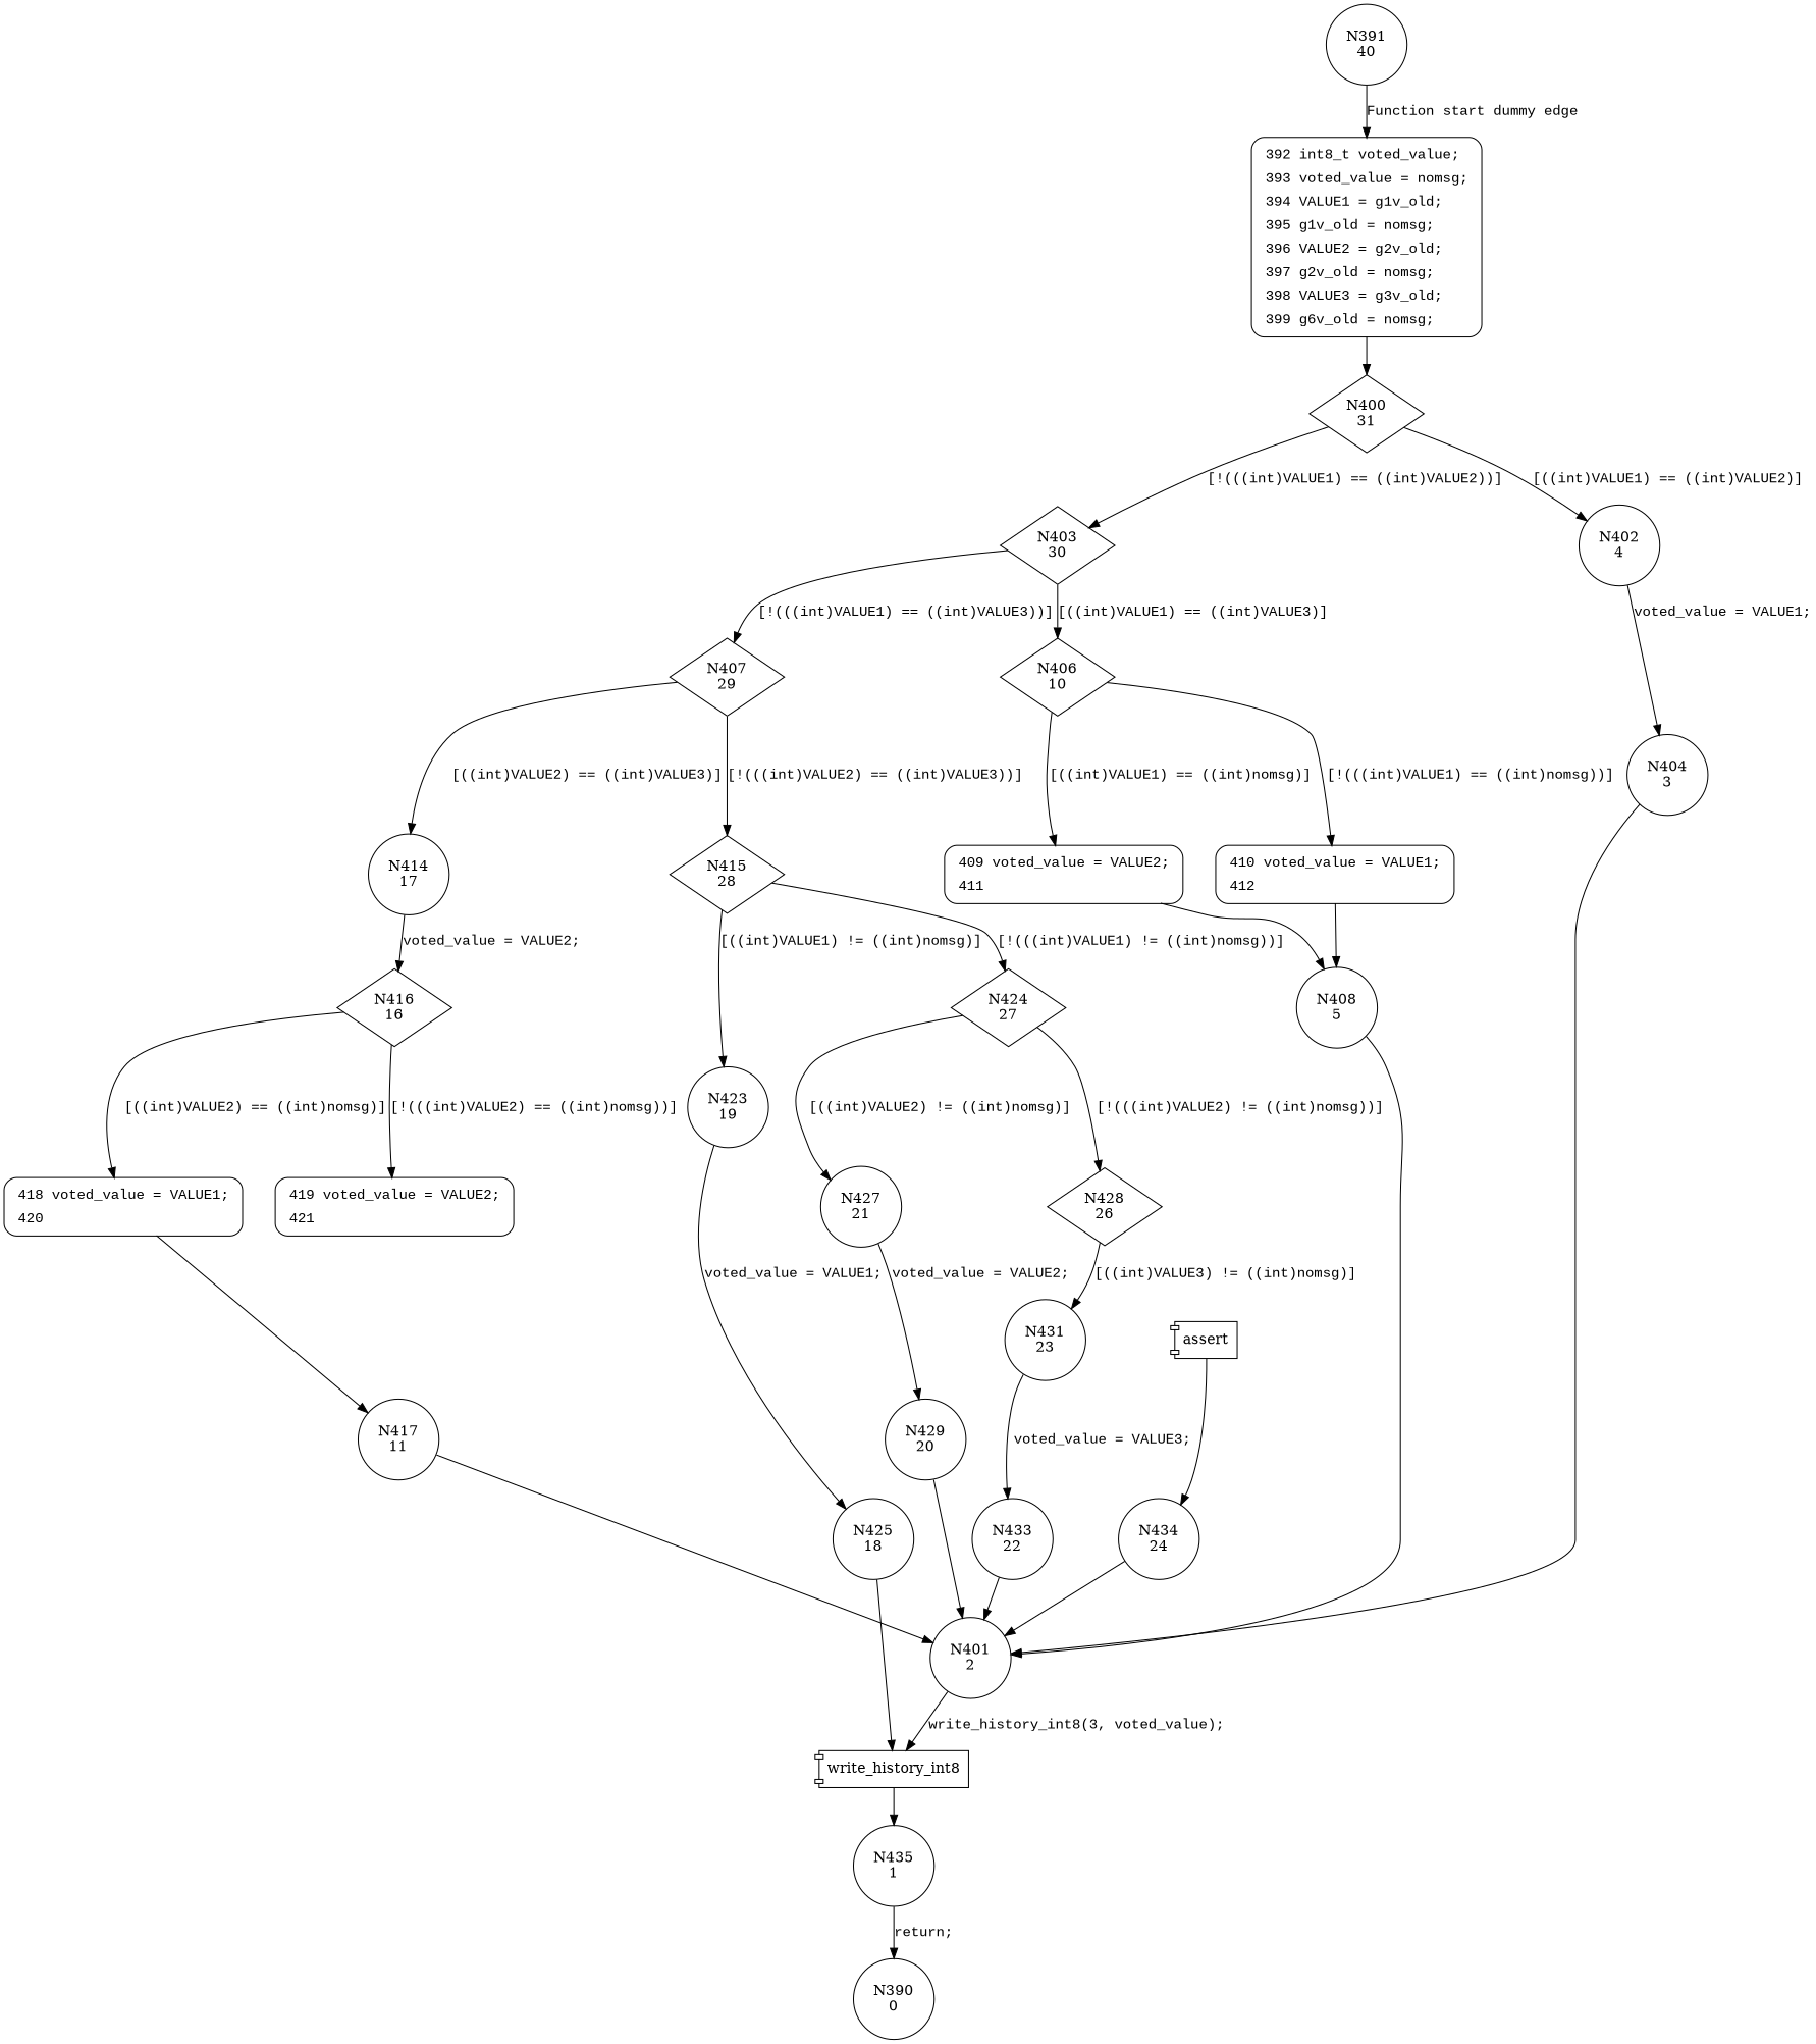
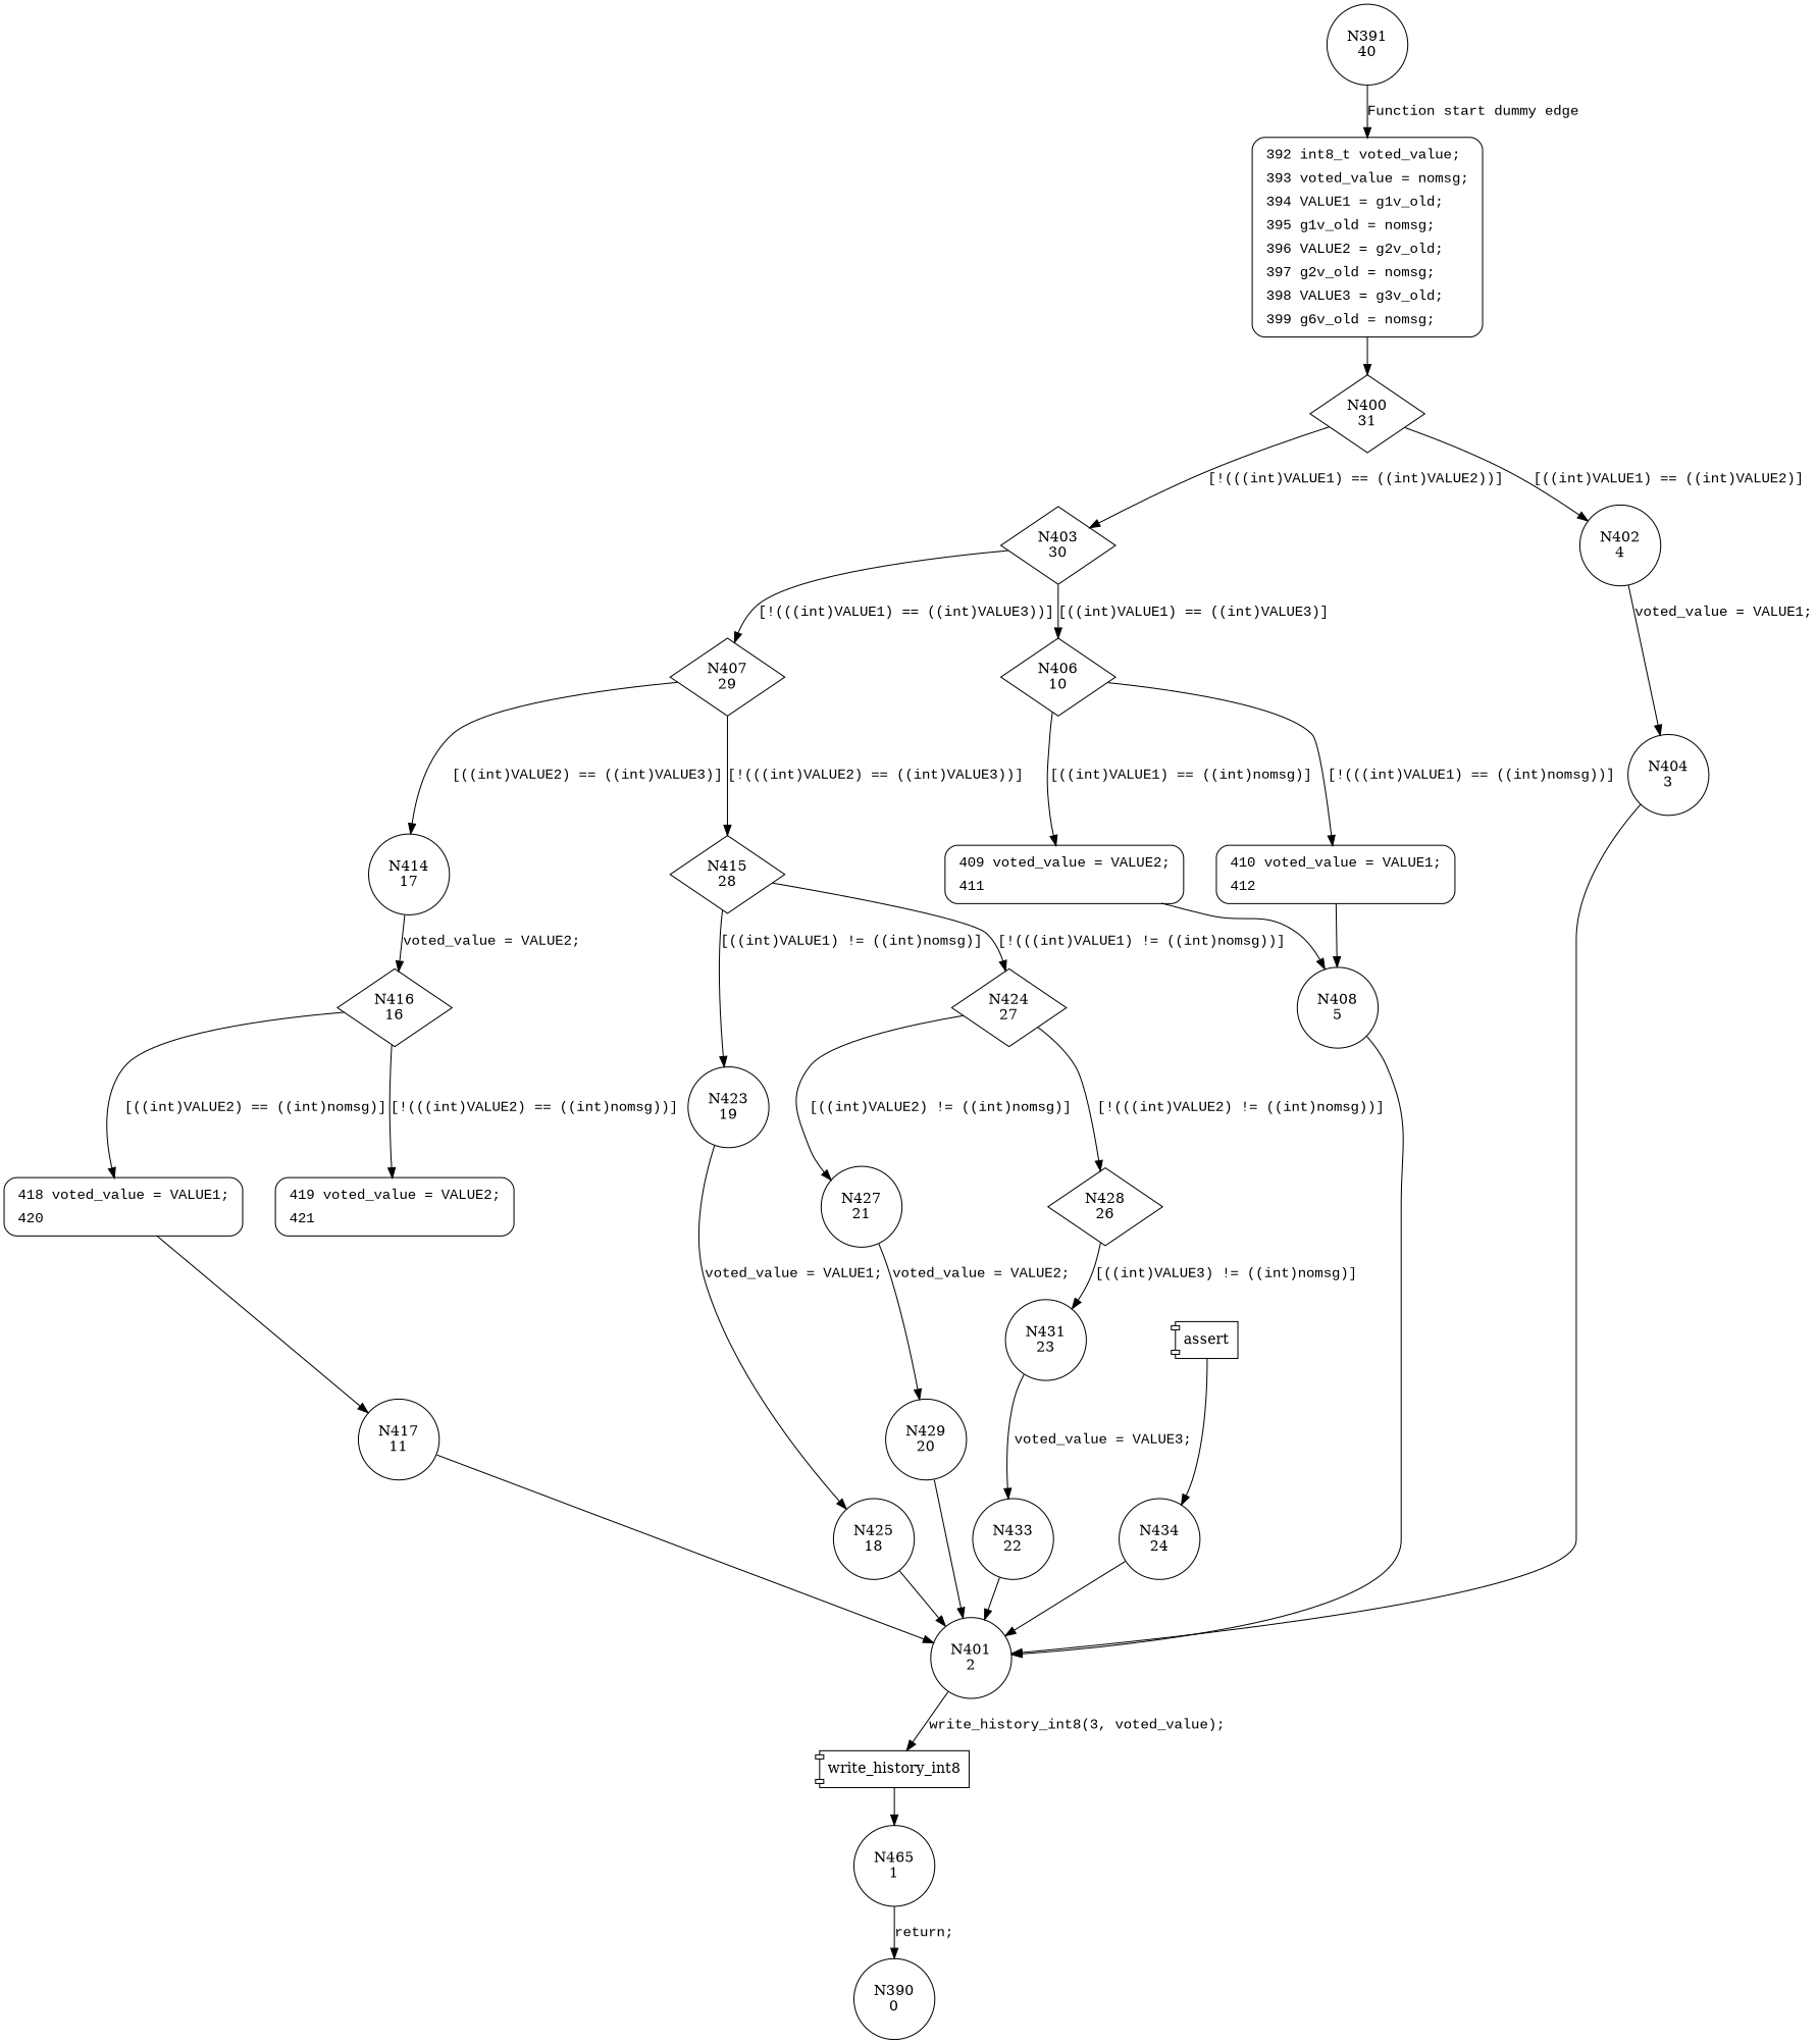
  digraph {
    node [shape=circle]
    edge [fontname="Courier New"]
    n1 [label="N391\n40"]
    n2 [fillcolor=white fontname="Courier New" label=<<table border="0" cellborder="0" cellpadding="3" bgcolor="white"><tr><td align="right">392</td><td align="left">int8_t voted_value;</td></tr><tr><td align="right">393</td><td align="left">voted_value = nomsg;</td></tr><tr><td align="right">394</td><td align="left">VALUE1 = g1v_old;</td></tr><tr><td align="right">395</td><td align="left">g1v_old = nomsg;</td></tr><tr><td align="right">396</td><td align="left">VALUE2 = g2v_old;</td></tr><tr><td align="right">397</td><td align="left">g2v_old = nomsg;</td></tr><tr><td align="right">398</td><td align="left">VALUE3 = g3v_old;</td></tr><tr><td align="right">399</td><td align="left">g6v_old = nomsg;</td></tr></table>> penwidth=1 shape=Mrecord style="filled,bold"]
    n3 [label="N400\n31" shape=diamond]
    n4 [label="N402\n4"]
    n5 [label="N403\n30" shape=diamond]
    n6 [label="N404\n3"]
    n7 [label="N406\n10" shape=diamond]
    n8 [label="N407\n29" shape=diamond]
    n9 [label="N401\n2"]
    n10 [fillcolor=white fontname="Courier New" label=<<table border="0" cellborder="0" cellpadding="3" bgcolor="white"><tr><td align="right">409</td><td align="left">voted_value = VALUE2;</td></tr><tr><td align="right">411</td><td align="left"></td></tr></table>> penwidth=1 shape=Mrecord style="filled,bold"]
    n11 [fillcolor=white fontname="Courier New" label=<<table border="0" cellborder="0" cellpadding="3" bgcolor="white"><tr><td align="right">410</td><td align="left">voted_value = VALUE1;</td></tr><tr><td align="right">412</td><td align="left"></td></tr></table>> penwidth=1 shape=Mrecord style="filled,bold"]
    n12 [label="N414\n17"]
    n13 [label="N415\n28" shape=diamond]
    n14 [label="N408\n5"]
    n15 [label="N416\n16" shape=diamond]
    n16 [label="N423\n19"]
    n17 [label="N424\n27" shape=diamond]
    n18 [fillcolor=white fontname="Courier New" label=<<table border="0" cellborder="0" cellpadding="3" bgcolor="white"><tr><td align="right">418</td><td align="left">voted_value = VALUE1;</td></tr><tr><td align="right">420</td><td align="left"></td></tr></table>> penwidth=1 shape=Mrecord style="filled,bold"]
    n19 [fillcolor=white fontname="Courier New" label=<<table border="0" cellborder="0" cellpadding="3" bgcolor="white"><tr><td align="right">419</td><td align="left">voted_value = VALUE2;</td></tr><tr><td align="right">421</td><td align="left"></td></tr></table>> penwidth=1 shape=Mrecord style="filled,bold"]
    n20 [label="N425\n18"]
    n21 [label="N427\n21"]
    n22 [label="N428\n26" shape=diamond]
    n23 [label="N429\n20"]
    n24 [label="N431\n23"]
    n25 [label="N433\n22"]
    n26 [label=assert shape=component]
    n27 [label="N434\n24"]
    n28 [label=write_history_int8 shape=component]
-   n29 [label="N435\n1"]
+   n29 [label="N465\n1"]
    n30 [label="N390\n0"]
    n31 [label="N417\n11"]
    n1 -> n2 [label="Function start dummy edge"]
    n2 -> n3 [fontname=""]
    n3 -> n4 [label="[((int)VALUE1) == ((int)VALUE2)]"]
    n3 -> n5 [label="[!(((int)VALUE1) == ((int)VALUE2))]"]
    n4 -> n6 [label="voted_value = VALUE1;"]
    n5 -> n7 [label="[((int)VALUE1) == ((int)VALUE3)]"]
    n5 -> n8 [label="[!(((int)VALUE1) == ((int)VALUE3))]"]
    n6 -> n9
    n7 -> n10 [label="[((int)VALUE1) == ((int)nomsg)]"]
    n7 -> n11 [label="[!(((int)VALUE1) == ((int)nomsg))]"]
    n8 -> n12 [label="[((int)VALUE2) == ((int)VALUE3)]"]
    n8 -> n13 [label="[!(((int)VALUE2) == ((int)VALUE3))]"]
    n9 -> n28 [label="write_history_int8(3, voted_value);"]
    n10 -> n14 [fontname=""]
    n11 -> n14 [fontname=""]
    n12 -> n15 [label="voted_value = VALUE2;"]
    n13 -> n16 [label="[((int)VALUE1) != ((int)nomsg)]"]
    n13 -> n17 [label="[!(((int)VALUE1) != ((int)nomsg))]"]
    n14 -> n9
    n15 -> n18 [label="[((int)VALUE2) == ((int)nomsg)]"]
    n15 -> n19 [label="[!(((int)VALUE2) == ((int)nomsg))]"]
    n16 -> n20 [label="voted_value = VALUE1;"]
    n17 -> n21 [label="[((int)VALUE2) != ((int)nomsg)]"]
    n17 -> n22 [label="[!(((int)VALUE2) != ((int)nomsg))]"]
    n18 -> n31 [fontname=""]
-   n20 -> n28
+   n20 -> n9
    n21 -> n23 [label="voted_value = VALUE2;"]
    n22 -> n24 [label="[((int)VALUE3) != ((int)nomsg)]"]
    n23 -> n9
    n24 -> n25 [label="voted_value = VALUE3;"]
    n25 -> n9
    n26 -> n27
    n27 -> n9
    n28 -> n29
    n29 -> n30 [label="return;"]
    n31 -> n9
  }
